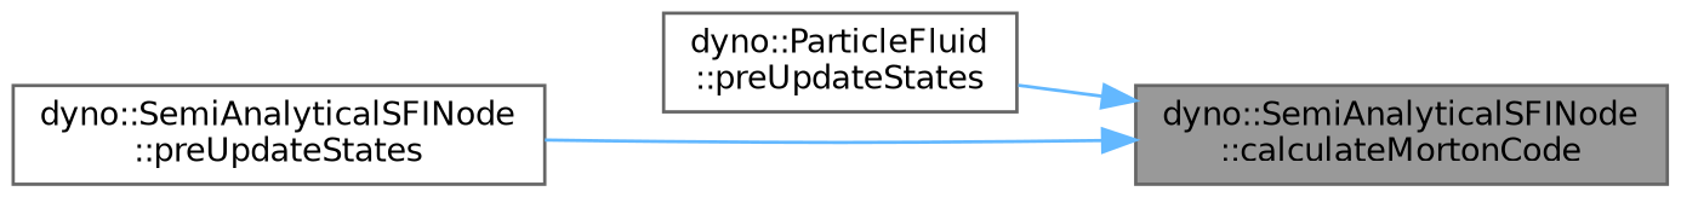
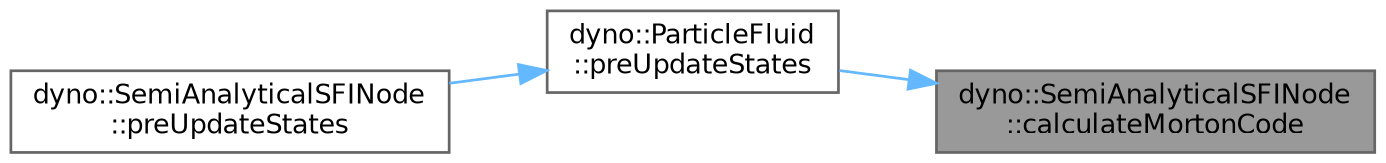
  digraph {
    rankdir=RL
    node [color=grey40 fillcolor=white fontname=Helvetica fontsize=10 shape=box style=filled]
    edge [color=steelblue1 dir=back fontname=Helvetica fontsize=10 labelfontname=Helvetica labelfontsize=10 style=solid]
    n1 [color=gray40 fillcolor=grey60 fontcolor=black height=0.2 label="dyno::SemiAnalyticalSFINode\l::calculateMortonCode" width=0.4]
    n2 [height=0.2 label="dyno::ParticleFluid\l::preUpdateStates" width=0.4]
    n3 [height=0.2 label="dyno::SemiAnalyticalSFINode\l::preUpdateStates" width=0.4]
    n1 -> n2
-   n1 -> n3
+   n2 -> n3
  }
